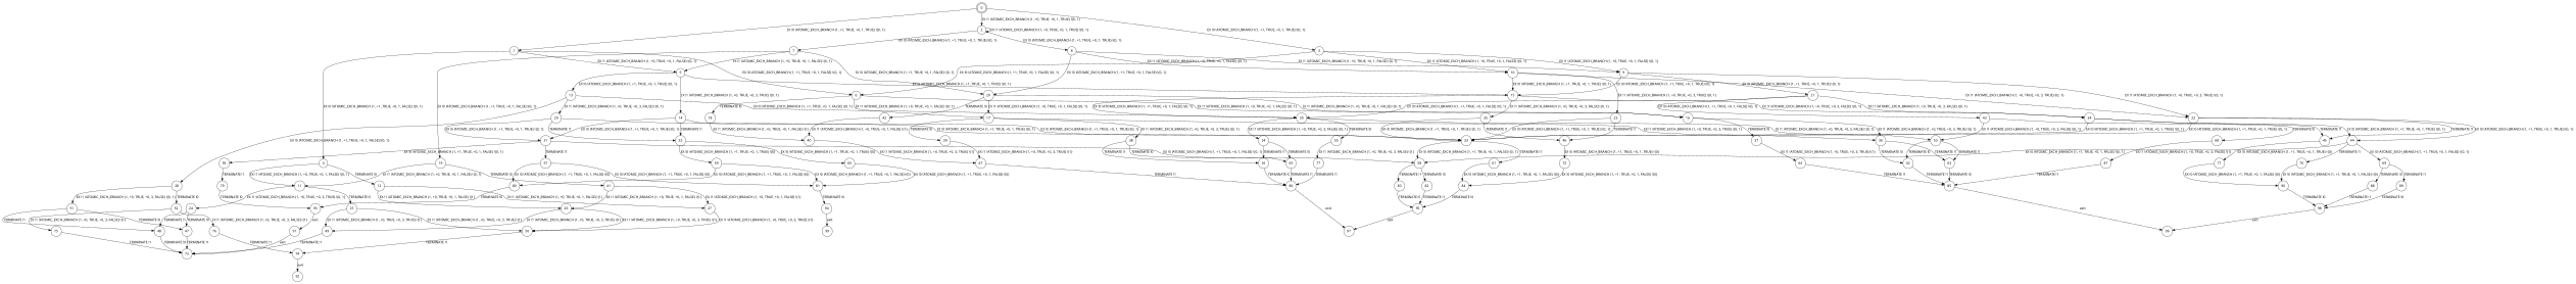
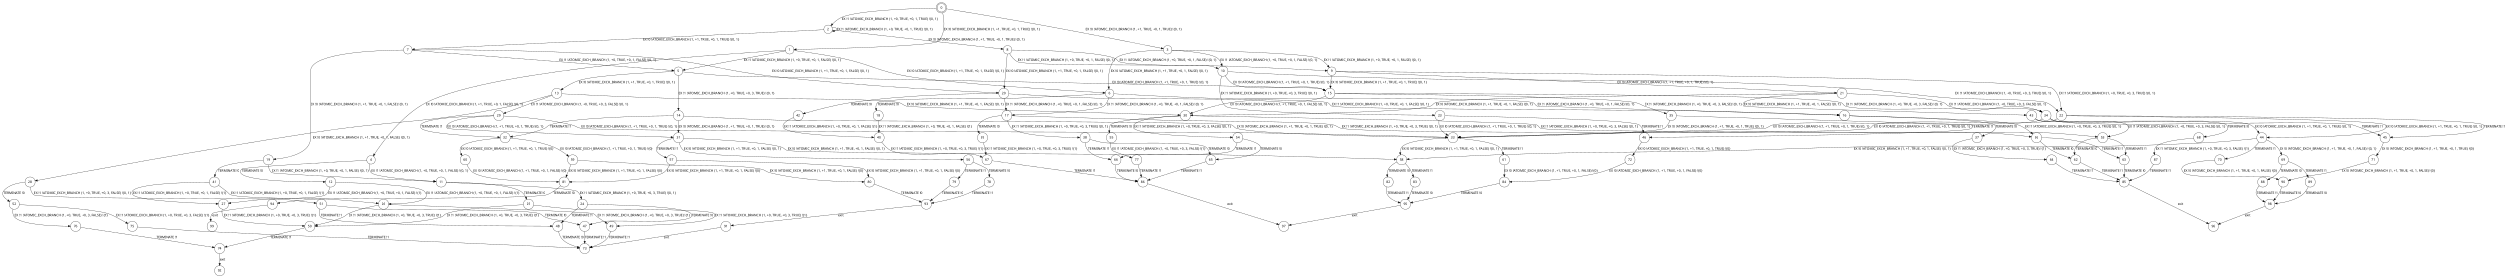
  digraph {
    fontname="Noto Sans"
    node [fontname="Noto Sans" shape=circle]
    edge [fontname="Noto Sans"]
    0 [peripheries=2]
    1
    2
    3
    4
    5
    6
    7
    8
    9
    10
    11
    12
    13
    14
    15
    16
    17
    18
    19
    20
    21
    22
    23
    24
    25
    26
    27
    28
    29
    30
    31
    32
    33
    34
    35
    36
    37
    38
    39
    40
    41
    42
    43
    44
    45
    46
    47
    48
    49
    50
    51
    52
    53
    54
    55
    56
    57
    58
    59
    60
    61
    62
    63
    64
    65
    66
    67
    68
    69
    70
    71
    72
    73
    74
    75
    76
    77
+   78
    79
    80
    81
    82
    83
    84
    85
    86
    87
    88
    89
    90
    92
    93
    94
    95
    96
    97
    98
    91
    99
    0 -> 1 [label="EX !0 !ATOMIC_EXCH_BRANCH (1, +1, TRUE, +0, 1, TRUE) !{0, 1}"]
    0 -> 2 [label="EX !1 !ATOMIC_EXCH_BRANCH (1, +0, TRUE, +0, 1, TRUE) !{0, 1}"]
    0 -> 3 [label="EX !0 !ATOMIC_EXCH_BRANCH (1, +1, TRUE, +0, 1, TRUE) !{0, 1}"]
    1 -> 4 [label="EX !0 !ATOMIC_EXCH_BRANCH (1, +1, TRUE, +0, 1, FALSE) !{0, 1}"]
    1 -> 5 [label="EX !1 !ATOMIC_EXCH_BRANCH (1, +0, TRUE, +0, 1, FALSE) !{0, 1}"]
    1 -> 6 [label="EX !0 !ATOMIC_EXCH_BRANCH (1, +1, TRUE, +0, 1, FALSE) !{0, 1}"]
    2 -> 2 [label="EX !1 !ATOMIC_EXCH_BRANCH (1, +0, TRUE, +0, 1, TRUE) !{0, 1}"]
    2 -> 7 [label="EX !0 !ATOMIC_EXCH_BRANCH (1, +1, TRUE, +0, 1, TRUE) !{0, 1}"]
    2 -> 8 [label="EX !0 !ATOMIC_EXCH_BRANCH (1, +1, TRUE, +0, 1, TRUE) !{0, 1}"]
    3 -> 6 [label="EX !0 !ATOMIC_EXCH_BRANCH (1, +1, TRUE, +0, 1, FALSE) !{0, 1}"]
    3 -> 9 [label="EX !1 !ATOMIC_EXCH_BRANCH (1, +0, TRUE, +0, 1, FALSE) !{0, 1}"]
    3 -> 10 [label="EX !1 !ATOMIC_EXCH_BRANCH (1, +0, TRUE, +0, 1, FALSE) !{0, 1}"]
    4 -> 11 [label="EX !1 !ATOMIC_EXCH_BRANCH (1, +0, TRUE, +0, 1, FALSE) !{0, 1}"]
    4 -> 12 [label="TERMINATE !0"]
    5 -> 13 [label="EX !0 !ATOMIC_EXCH_BRANCH (1, +1, TRUE, +0, 1, TRUE) !{0, 1}"]
    5 -> 14 [label="EX !1 !ATOMIC_EXCH_BRANCH (1, +0, TRUE, +0, 3, TRUE) !{0, 1}"]
    5 -> 15 [label="EX !0 !ATOMIC_EXCH_BRANCH (1, +1, TRUE, +0, 1, TRUE) !{0, 1}"]
    6 -> 16 [label="EX !1 !ATOMIC_EXCH_BRANCH (1, +0, TRUE, +0, 1, FALSE) !{0, 1}"]
    6 -> 17 [label="EX !1 !ATOMIC_EXCH_BRANCH (1, +0, TRUE, +0, 1, FALSE) !{0, 1}"]
    6 -> 18 [label="TERMINATE !0"]
    7 -> 5 [label="EX !1 !ATOMIC_EXCH_BRANCH (1, +0, TRUE, +0, 1, FALSE) !{0, 1}"]
    7 -> 19 [label="EX !0 !ATOMIC_EXCH_BRANCH (1, +1, TRUE, +0, 1, FALSE) !{0, 1}"]
    7 -> 20 [label="EX !0 !ATOMIC_EXCH_BRANCH (1, +1, TRUE, +0, 1, FALSE) !{0, 1}"]
    8 -> 9 [label="EX !1 !ATOMIC_EXCH_BRANCH (1, +0, TRUE, +0, 1, FALSE) !{0, 1}"]
    8 -> 10 [label="EX !1 !ATOMIC_EXCH_BRANCH (1, +0, TRUE, +0, 1, FALSE) !{0, 1}"]
    8 -> 20 [label="EX !0 !ATOMIC_EXCH_BRANCH (1, +1, TRUE, +0, 1, FALSE) !{0, 1}"]
    9 -> 15 [label="EX !0 !ATOMIC_EXCH_BRANCH (1, +1, TRUE, +0, 1, TRUE) !{0, 1}"]
    9 -> 21 [label="EX !0 !ATOMIC_EXCH_BRANCH (1, +1, TRUE, +0, 1, TRUE) !{0, 1}"]
    9 -> 22 [label="EX !1 !ATOMIC_EXCH_BRANCH (1, +0, TRUE, +0, 3, TRUE) !{0, 1}"]
    10 -> 15 [label="EX !0 !ATOMIC_EXCH_BRANCH (1, +1, TRUE, +0, 1, TRUE) !{0, 1}"]
    10 -> 22 [label="EX !1 !ATOMIC_EXCH_BRANCH (1, +0, TRUE, +0, 3, TRUE) !{0, 1}"]
    10 -> 23 [label="EX !1 !ATOMIC_EXCH_BRANCH (1, +0, TRUE, +0, 3, TRUE) !{0, 1}"]
    11 -> 24 [label="EX !1 !ATOMIC_EXCH_BRANCH (1, +0, TRUE, +0, 3, TRUE) !{0, 1}"]
    11 -> 25 [label="TERMINATE !0"]
    12 -> 26 [label="EX !1 !ATOMIC_EXCH_BRANCH (1, +0, TRUE, +0, 1, FALSE) !{1}"]
    12 -> 27 [label="EX !1 !ATOMIC_EXCH_BRANCH (1, +0, TRUE, +0, 1, FALSE) !{1}"]
    13 -> 28 [label="EX !0 !ATOMIC_EXCH_BRANCH (1, +1, TRUE, +0, 1, FALSE) !{0, 1}"]
    13 -> 29 [label="EX !1 !ATOMIC_EXCH_BRANCH (1, +0, TRUE, +0, 3, FALSE) !{0, 1}"]
    13 -> 30 [label="EX !0 !ATOMIC_EXCH_BRANCH (1, +1, TRUE, +0, 1, FALSE) !{0, 1}"]
    14 -> 31 [label="EX !0 !ATOMIC_EXCH_BRANCH (1, +1, TRUE, +0, 1, TRUE) !{0, 1}"]
    14 -> 32 [label="TERMINATE !1"]
    14 -> 33 [label="EX !0 !ATOMIC_EXCH_BRANCH (1, +1, TRUE, +0, 1, TRUE) !{0, 1}"]
    15 -> 30 [label="EX !0 !ATOMIC_EXCH_BRANCH (1, +1, TRUE, +0, 1, FALSE) !{0, 1}"]
    15 -> 34 [label="EX !1 !ATOMIC_EXCH_BRANCH (1, +0, TRUE, +0, 3, FALSE) !{0, 1}"]
    15 -> 35 [label="EX !1 !ATOMIC_EXCH_BRANCH (1, +0, TRUE, +0, 3, FALSE) !{0, 1}"]
    16 -> 36 [label="EX !1 !ATOMIC_EXCH_BRANCH (1, +0, TRUE, +0, 3, TRUE) !{0, 1}"]
    16 -> 37 [label="TERMINATE !0"]
    17 -> 36 [label="EX !1 !ATOMIC_EXCH_BRANCH (1, +0, TRUE, +0, 3, TRUE) !{0, 1}"]
    17 -> 38 [label="EX !1 !ATOMIC_EXCH_BRANCH (1, +0, TRUE, +0, 3, TRUE) !{0, 1}"]
    17 -> 39 [label="TERMINATE !0"]
    18 -> 40 [label="EX !1 !ATOMIC_EXCH_BRANCH (1, +0, TRUE, +0, 1, FALSE) !{1}"]
    19 -> 11 [label="EX !1 !ATOMIC_EXCH_BRANCH (1, +0, TRUE, +0, 1, FALSE) !{0, 1}"]
    19 -> 41 [label="TERMINATE !0"]
    20 -> 16 [label="EX !1 !ATOMIC_EXCH_BRANCH (1, +0, TRUE, +0, 1, FALSE) !{0, 1}"]
    20 -> 17 [label="EX !1 !ATOMIC_EXCH_BRANCH (1, +0, TRUE, +0, 1, FALSE) !{0, 1}"]
    20 -> 42 [label="TERMINATE !0"]
    21 -> 30 [label="EX !0 !ATOMIC_EXCH_BRANCH (1, +1, TRUE, +0, 1, FALSE) !{0, 1}"]
    21 -> 34 [label="EX !1 !ATOMIC_EXCH_BRANCH (1, +0, TRUE, +0, 3, FALSE) !{0, 1}"]
    21 -> 43 [label="EX !0 !ATOMIC_EXCH_BRANCH (1, +1, TRUE, +0, 1, FALSE) !{0, 1}"]
    22 -> 33 [label="EX !0 !ATOMIC_EXCH_BRANCH (1, +1, TRUE, +0, 1, TRUE) !{0, 1}"]
    22 -> 44 [label="EX !0 !ATOMIC_EXCH_BRANCH (1, +1, TRUE, +0, 1, TRUE) !{0, 1}"]
    22 -> 45 [label="TERMINATE !1"]
    23 -> 33 [label="EX !0 !ATOMIC_EXCH_BRANCH (1, +1, TRUE, +0, 1, TRUE) !{0, 1}"]
    23 -> 46 [label="TERMINATE !1"]
    24 -> 47 [label="TERMINATE !0"]
    24 -> 48 [label="TERMINATE !1"]
    25 -> 49 [label="EX !1 !ATOMIC_EXCH_BRANCH (1, +0, TRUE, +0, 3, TRUE) !{1}"]
    25 -> 50 [label="EX !1 !ATOMIC_EXCH_BRANCH (1, +0, TRUE, +0, 3, TRUE) !{1}"]
    26 -> 49 [label="EX !1 !ATOMIC_EXCH_BRANCH (1, +0, TRUE, +0, 3, TRUE) !{1}"]
    26 -> 50 [label="EX !1 !ATOMIC_EXCH_BRANCH (1, +0, TRUE, +0, 3, TRUE) !{1}"]
    27 -> 50 [label="EX !1 !ATOMIC_EXCH_BRANCH (1, +0, TRUE, +0, 3, TRUE) !{1}"]
    28 -> 51 [label="EX !1 !ATOMIC_EXCH_BRANCH (1, +0, TRUE, +0, 3, FALSE) !{0, 1}"]
    28 -> 52 [label="TERMINATE !0"]
    29 -> 31 [label="EX !0 !ATOMIC_EXCH_BRANCH (1, +1, TRUE, +0, 1, TRUE) !{0, 1}"]
    29 -> 32 [label="TERMINATE !1"]
    29 -> 33 [label="EX !0 !ATOMIC_EXCH_BRANCH (1, +1, TRUE, +0, 1, TRUE) !{0, 1}"]
    30 -> 53 [label="EX !1 !ATOMIC_EXCH_BRANCH (1, +0, TRUE, +0, 3, FALSE) !{0, 1}"]
    30 -> 54 [label="EX !1 !ATOMIC_EXCH_BRANCH (1, +0, TRUE, +0, 3, FALSE) !{0, 1}"]
    30 -> 55 [label="TERMINATE !0"]
    31 -> 56 [label="EX !0 !ATOMIC_EXCH_BRANCH (1, +1, TRUE, +0, 1, FALSE) !{0, 1}"]
    31 -> 57 [label="TERMINATE !1"]
    31 -> 58 [label="EX !0 !ATOMIC_EXCH_BRANCH (1, +1, TRUE, +0, 1, FALSE) !{0, 1}"]
    32 -> 59 [label="EX !0 !ATOMIC_EXCH_BRANCH (1, +1, TRUE, +0, 1, TRUE) !{0}"]
    32 -> 60 [label="EX !0 !ATOMIC_EXCH_BRANCH (1, +1, TRUE, +0, 1, TRUE) !{0}"]
    33 -> 58 [label="EX !0 !ATOMIC_EXCH_BRANCH (1, +1, TRUE, +0, 1, FALSE) !{0, 1}"]
    33 -> 61 [label="TERMINATE !1"]
    34 -> 33 [label="EX !0 !ATOMIC_EXCH_BRANCH (1, +1, TRUE, +0, 1, TRUE) !{0, 1}"]
    34 -> 44 [label="EX !0 !ATOMIC_EXCH_BRANCH (1, +1, TRUE, +0, 1, TRUE) !{0, 1}"]
    34 -> 45 [label="TERMINATE !1"]
    35 -> 33 [label="EX !0 !ATOMIC_EXCH_BRANCH (1, +1, TRUE, +0, 1, TRUE) !{0, 1}"]
    35 -> 46 [label="TERMINATE !1"]
    36 -> 62 [label="TERMINATE !0"]
    36 -> 63 [label="TERMINATE !1"]
    37 -> 64 [label="EX !1 !ATOMIC_EXCH_BRANCH (1, +0, TRUE, +0, 3, TRUE) !{1}"]
    38 -> 65 [label="TERMINATE !0"]
    38 -> 66 [label="TERMINATE !1"]
    39 -> 67 [label="EX !1 !ATOMIC_EXCH_BRANCH (1, +0, TRUE, +0, 3, TRUE) !{1}"]
    40 -> 67 [label="EX !1 !ATOMIC_EXCH_BRANCH (1, +0, TRUE, +0, 3, TRUE) !{1}"]
    41 -> 26 [label="EX !1 !ATOMIC_EXCH_BRANCH (1, +0, TRUE, +0, 1, FALSE) !{1}"]
    41 -> 27 [label="EX !1 !ATOMIC_EXCH_BRANCH (1, +0, TRUE, +0, 1, FALSE) !{1}"]
    42 -> 40 [label="EX !1 !ATOMIC_EXCH_BRANCH (1, +0, TRUE, +0, 1, FALSE) !{1}"]
    43 -> 53 [label="EX !1 !ATOMIC_EXCH_BRANCH (1, +0, TRUE, +0, 3, FALSE) !{0, 1}"]
    43 -> 68 [label="TERMINATE !0"]
    44 -> 58 [label="EX !0 !ATOMIC_EXCH_BRANCH (1, +1, TRUE, +0, 1, FALSE) !{0, 1}"]
    44 -> 69 [label="EX !0 !ATOMIC_EXCH_BRANCH (1, +1, TRUE, +0, 1, FALSE) !{0, 1}"]
    44 -> 70 [label="TERMINATE !1"]
    45 -> 71 [label="EX !0 !ATOMIC_EXCH_BRANCH (1, +1, TRUE, +0, 1, TRUE) !{0}"]
    46 -> 72 [label="EX !0 !ATOMIC_EXCH_BRANCH (1, +1, TRUE, +0, 1, TRUE) !{0}"]
    47 -> 73 [label="TERMINATE !1"]
    48 -> 73 [label="TERMINATE !0"]
    49 -> 73 [label="TERMINATE !1"]
    50 -> 74 [label="TERMINATE !1"]
    51 -> 47 [label="TERMINATE !0"]
    51 -> 48 [label="TERMINATE !1"]
    52 -> 75 [label="EX !1 !ATOMIC_EXCH_BRANCH (1, +0, TRUE, +0, 3, FALSE) !{1}"]
    52 -> 76 [label="EX !1 !ATOMIC_EXCH_BRANCH (1, +0, TRUE, +0, 3, FALSE) !{1}"]
    53 -> 62 [label="TERMINATE !0"]
    53 -> 63 [label="TERMINATE !1"]
    54 -> 65 [label="TERMINATE !0"]
    54 -> 66 [label="TERMINATE !1"]
    55 -> 77 [label="EX !1 !ATOMIC_EXCH_BRANCH (1, +0, TRUE, +0, 3, FALSE) !{1}"]
+   56 -> 78 [label="TERMINATE !0"]
    56 -> 79 [label="TERMINATE !1"]
    57 -> 80 [label="EX !0 !ATOMIC_EXCH_BRANCH (1, +1, TRUE, +0, 1, FALSE) !{0}"]
    57 -> 81 [label="EX !0 !ATOMIC_EXCH_BRANCH (1, +1, TRUE, +0, 1, FALSE) !{0}"]
    58 -> 82 [label="TERMINATE !0"]
    58 -> 83 [label="TERMINATE !1"]
    59 -> 80 [label="EX !0 !ATOMIC_EXCH_BRANCH (1, +1, TRUE, +0, 1, FALSE) !{0}"]
    59 -> 81 [label="EX !0 !ATOMIC_EXCH_BRANCH (1, +1, TRUE, +0, 1, FALSE) !{0}"]
    60 -> 81 [label="EX !0 !ATOMIC_EXCH_BRANCH (1, +1, TRUE, +0, 1, FALSE) !{0}"]
    61 -> 84 [label="EX !0 !ATOMIC_EXCH_BRANCH (1, +1, TRUE, +0, 1, FALSE) !{0}"]
    62 -> 85 [label="TERMINATE !1"]
    63 -> 85 [label="TERMINATE !0"]
    64 -> 85 [label="TERMINATE !1"]
    65 -> 86 [label="TERMINATE !1"]
    66 -> 86 [label="TERMINATE !0"]
    67 -> 86 [label="TERMINATE !1"]
    68 -> 87 [label="EX !1 !ATOMIC_EXCH_BRANCH (1, +0, TRUE, +0, 3, FALSE) !{1}"]
    69 -> 88 [label="TERMINATE !0"]
    69 -> 89 [label="TERMINATE !1"]
    70 -> 90 [label="EX !0 !ATOMIC_EXCH_BRANCH (1, +1, TRUE, +0, 1, FALSE) !{0}"]
    71 -> 90 [label="EX !0 !ATOMIC_EXCH_BRANCH (1, +1, TRUE, +0, 1, FALSE) !{0}"]
    72 -> 84 [label="EX !0 !ATOMIC_EXCH_BRANCH (1, +1, TRUE, +0, 1, FALSE) !{0}"]
    74 -> 92 [label=exit]
    75 -> 73 [label="TERMINATE !1"]
    76 -> 74 [label="TERMINATE !1"]
    77 -> 86 [label="TERMINATE !1"]
+   78 -> 93 [label="TERMINATE !1"]
    79 -> 93 [label="TERMINATE !0"]
    80 -> 93 [label="TERMINATE !0"]
    81 -> 94 [label="TERMINATE !0"]
    82 -> 95 [label="TERMINATE !1"]
    83 -> 95 [label="TERMINATE !0"]
    84 -> 95 [label="TERMINATE !0"]
    85 -> 96 [label=exit]
    86 -> 97 [label=exit]
    87 -> 85 [label="TERMINATE !1"]
    88 -> 98 [label="TERMINATE !1"]
    89 -> 98 [label="TERMINATE !0"]
    90 -> 98 [label="TERMINATE !0"]
    93 -> 91 [label=exit]
    94 -> 99 [label=exit]
    95 -> 97 [label=exit]
    98 -> 96 [label=exit]
    91 -> 73 [label=exit]
  }
